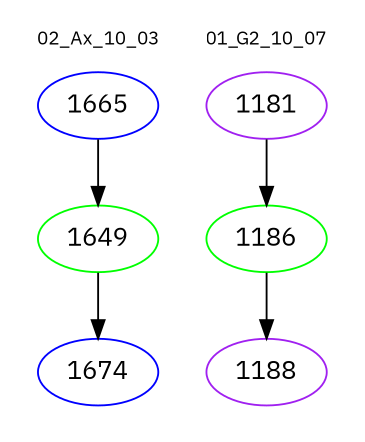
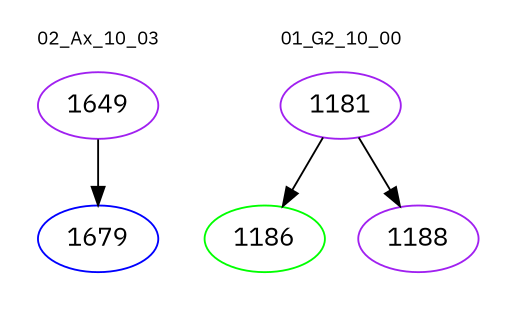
  digraph {
    fontname="IBM Plex Sans"
    node [color=blue fontname="IBM Plex Sans"]
    edge [color=black fontname="IBM Plex Sans"]
-   n1 [label=1665]
-   n2 [color=green label=1649]
-   n3 [label=1674]
+   n2 [color=purple label=1649]
+   n3 [label=1679]
    n4 [color=purple label=1181]
    n5 [color=green label=1186]
    n6 [color=purple label=1188]
    subgraph cluster_1 {
      color=white
      fontsize=10
      label="02_Ax_10_03"
-     n1
      n2
      n3
    }
    subgraph cluster_2 {
      color=white
      fontsize=10
-     label="01_G2_10_07"
+     label="01_G2_10_00"
      n4
      n5
      n6
    }
-   n1 -> n2
    n2 -> n3
    n4 -> n5
-   n5 -> n6
+   n4 -> n6
  }
